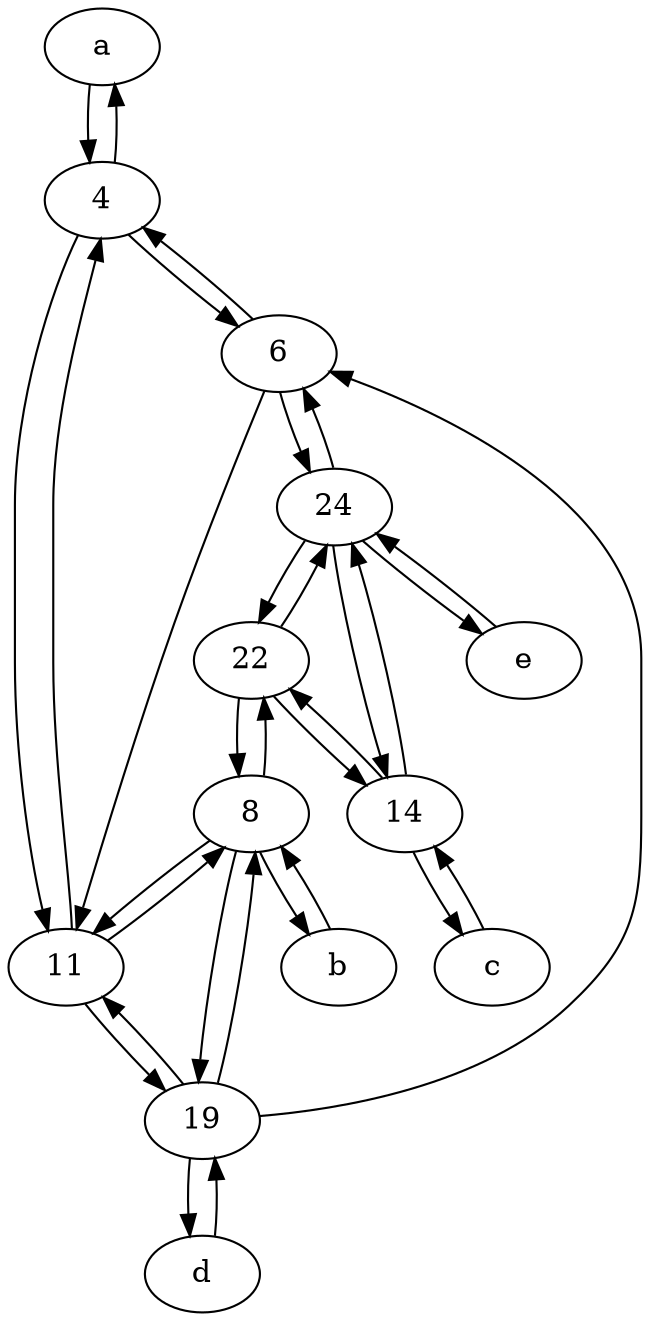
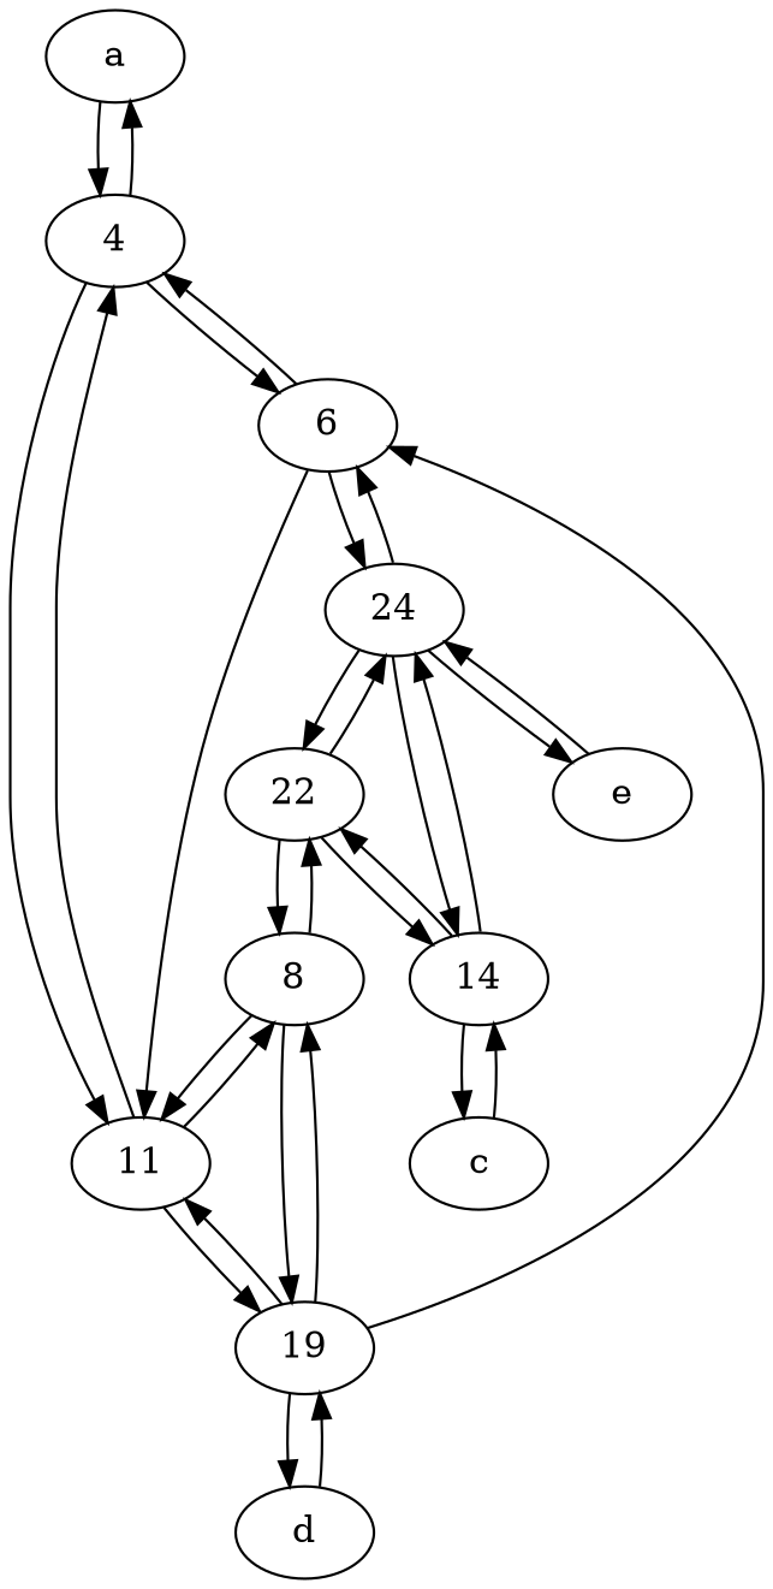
  digraph {
    a
    4
    11
    6
    n5 [label=8]
    19
-   b
    22
    d
    24
    14
    e
    c
    a -> 4
    4 -> a
    4 -> 11
    4 -> 6
    11 -> 4
    11 -> n5
    11 -> 19
    6 -> 4
    6 -> 11
    6 -> 24
    n5 -> 11
    n5 -> 19
-   n5 -> b
    n5 -> 22
    19 -> 11
    19 -> 6
    19 -> n5
    19 -> d
-   b -> n5
    22 -> n5
    22 -> 24
    22 -> 14
    d -> 19
    24 -> 6
    24 -> 22
    24 -> 14
    24 -> e
    14 -> 22
    14 -> 24
    14 -> c
    e -> 24
    c -> 14
  }
